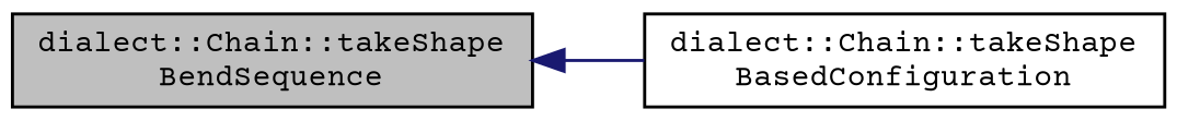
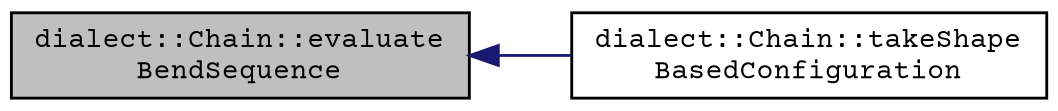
  digraph {
    rankdir=LR
    fontname="Courier Prime"
    node [color=black fontname="Courier Prime" fontsize=10 shape=record style=filled]
-   n1 [fillcolor=grey75 fontcolor=black height=0.2 label="dialect::Chain::takeShape\lBendSequence" width=0.4]
+   n1 [fillcolor=grey75 fontcolor=black height=0.2 label="dialect::Chain::evaluate\lBendSequence" width=0.4]
    n2 [fillcolor=white height=0.2 label="dialect::Chain::takeShape\lBasedConfiguration" width=0.4]
    n1 -> n2 [color=midnightblue dir=back fontname="Courier Prime" fontsize=10 labelfontname=Helvetica labelfontsize=10 style=solid]
  }
